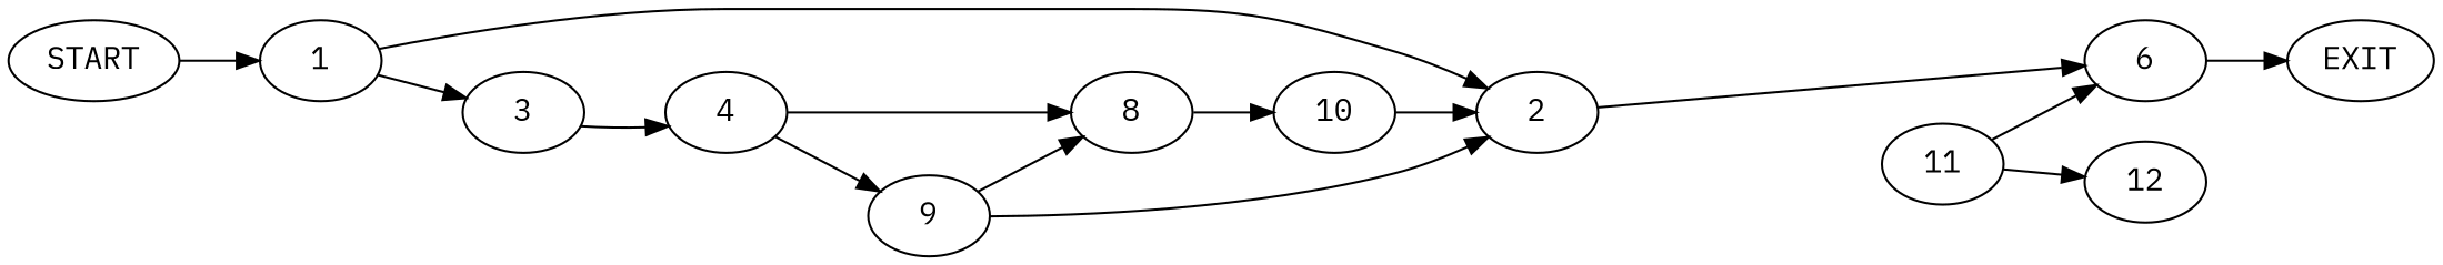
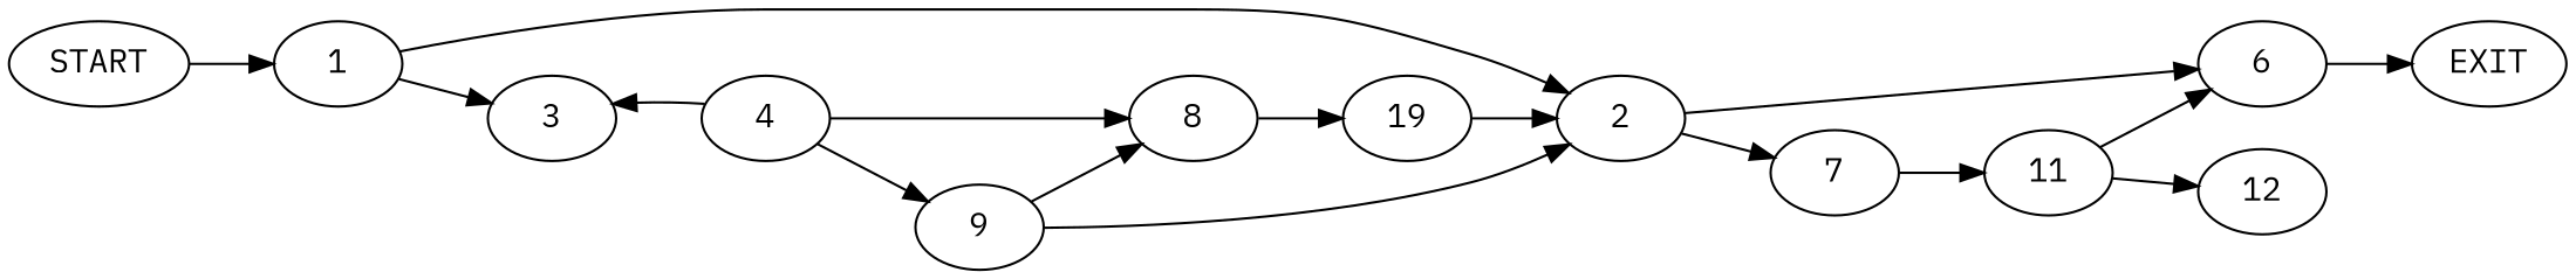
  digraph {
    fontname="IBM Plex Mono"
    rankdir=LR
    node [fontname="IBM Plex Mono"]
    edge [fontname="IBM Plex Mono"]
    n1 [label=START]
    1
    2
    3
    n5 [label=EXIT]
    6
+   7
    4
    11
    8
    9
-   10
+   10 [label=19]
    12
    n1 -> 1
    1 -> 2
    1 -> 3
    2 -> 6
-   3 -> 4
+   2 -> 7
+   4 -> 3
    6 -> n5
+   7 -> 11
    4 -> 8
    4 -> 9
    11 -> 6
    11 -> 12
    8 -> 10
    9 -> 2
    9 -> 8
    10 -> 2
  }
